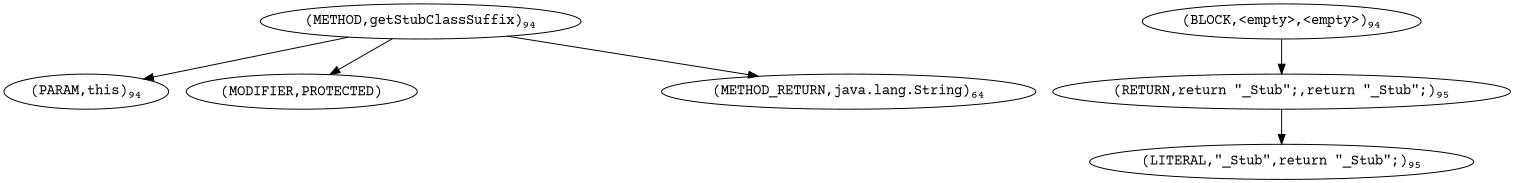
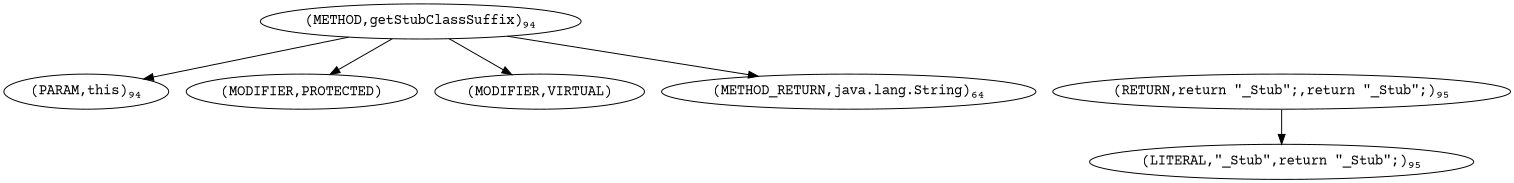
  digraph {
    fontname="Courier Prime"
    node [fontname="Courier Prime"]
    edge [fontname="Courier Prime"]
    n1 [label=<(METHOD,getStubClassSuffix)<SUB>94</SUB>>]
    n2 [label=<(PARAM,this)<SUB>94</SUB>>]
    n3 [label=<(MODIFIER,PROTECTED)>]
+   n4 [label=<(MODIFIER,VIRTUAL)>]
    n5 [label=<(METHOD_RETURN,java.lang.String)<SUB>64</SUB>>]
-   n6 [label=<(BLOCK,&lt;empty&gt;,&lt;empty&gt;)<SUB>94</SUB>>]
    n7 [label=<(RETURN,return &quot;_Stub&quot;;,return &quot;_Stub&quot;;)<SUB>95</SUB>>]
    n8 [label=<(LITERAL,&quot;_Stub&quot;,return &quot;_Stub&quot;;)<SUB>95</SUB>>]
    n1 -> n2
    n1 -> n3
+   n1 -> n4
    n1 -> n5
-   n6 -> n7
    n7 -> n8
  }
